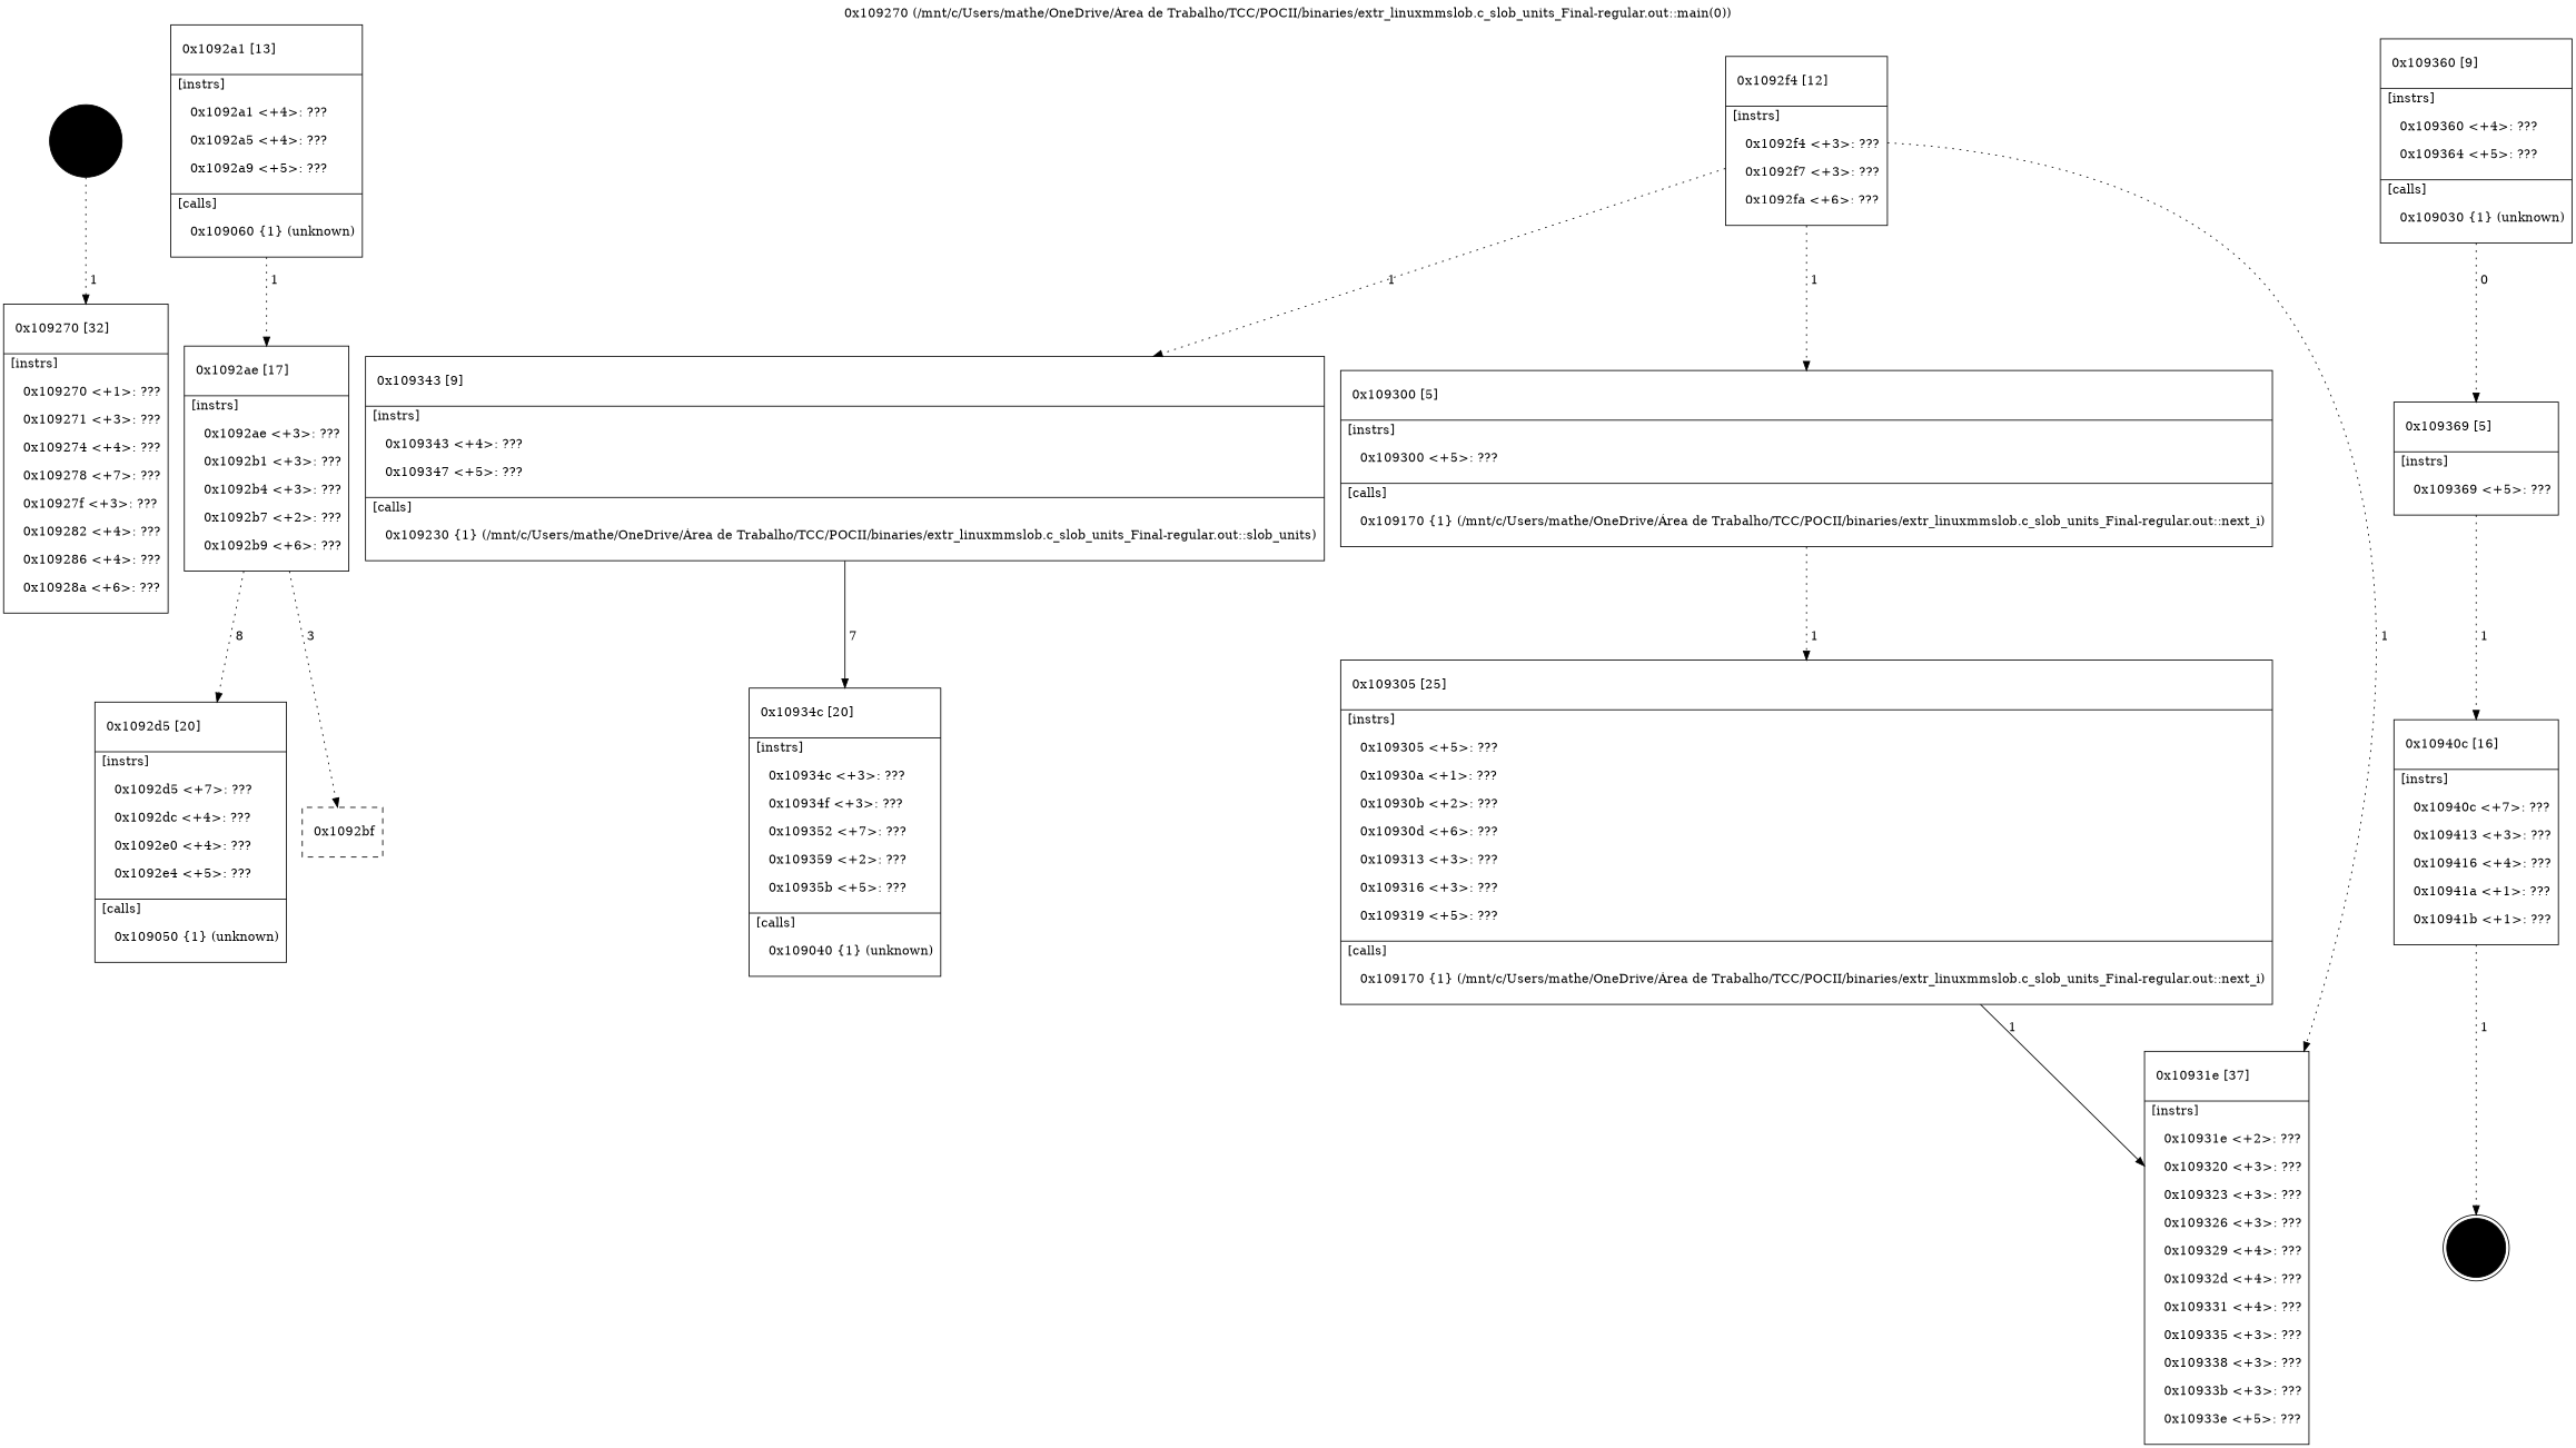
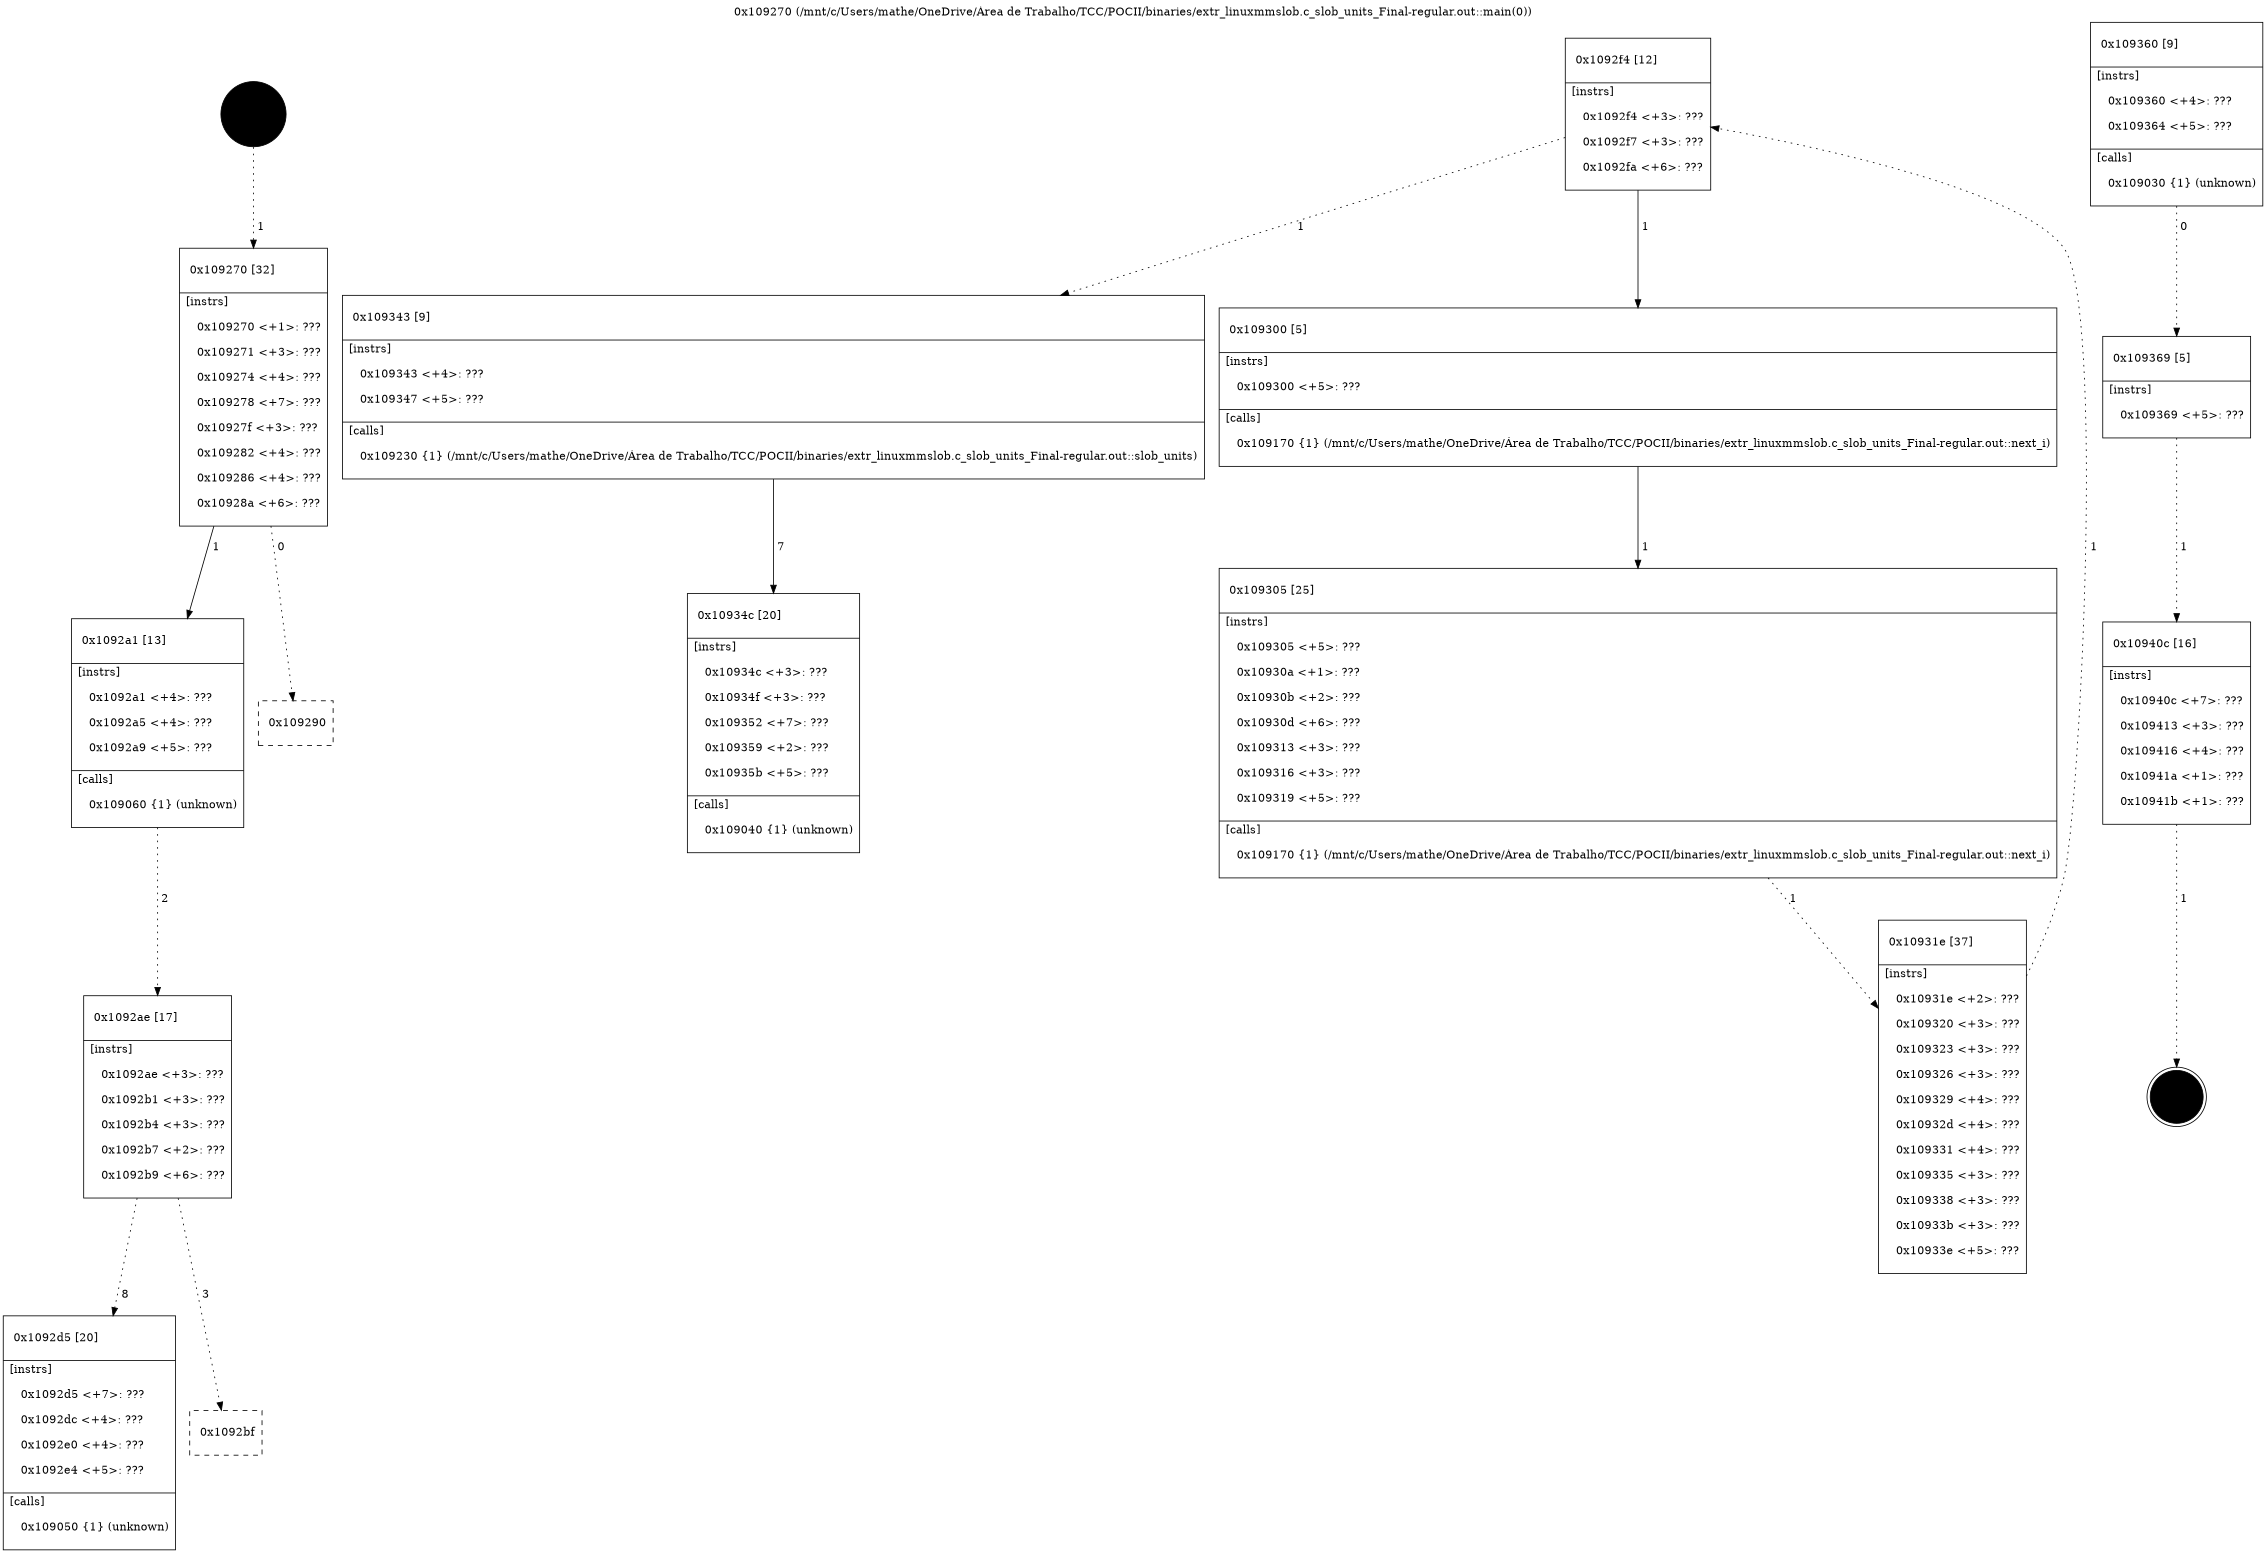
  digraph {
    label="0x109270 (/mnt/c/Users/mathe/OneDrive/Área de Trabalho/TCC/POCII/binaries/extr_linuxmmslob.c_slob_units_Final-regular.out::main(0))"
    labelloc=t
    node [shape=record]
    edge [style=dotted]
    Entry [fillcolor=black height=0.3 shape=circle style=filled width=0.3]
    n2 [label="{\n     0x109270 [32]\l\n     | [instrs]\l\n     &nbsp;&nbsp;0x109270 \<+1\>: ???\l\n     &nbsp;&nbsp;0x109271 \<+3\>: ???\l\n     &nbsp;&nbsp;0x109274 \<+4\>: ???\l\n     &nbsp;&nbsp;0x109278 \<+7\>: ???\l\n     &nbsp;&nbsp;0x10927f \<+3\>: ???\l\n     &nbsp;&nbsp;0x109282 \<+4\>: ???\l\n     &nbsp;&nbsp;0x109286 \<+4\>: ???\l\n     &nbsp;&nbsp;0x10928a \<+6\>: ???\l\n  }"]
    n3 [label="{\n     0x1092a1 [13]\l\n     | [instrs]\l\n     &nbsp;&nbsp;0x1092a1 \<+4\>: ???\l\n     &nbsp;&nbsp;0x1092a5 \<+4\>: ???\l\n     &nbsp;&nbsp;0x1092a9 \<+5\>: ???\l\n     | [calls]\l\n     &nbsp;&nbsp;0x109060 \{1\} (unknown)\l\n  }"]
+   n4 [label="{\n     0x109290\l\n  }" style=dashed]
    n5 [label="{\n     0x1092ae [17]\l\n     | [instrs]\l\n     &nbsp;&nbsp;0x1092ae \<+3\>: ???\l\n     &nbsp;&nbsp;0x1092b1 \<+3\>: ???\l\n     &nbsp;&nbsp;0x1092b4 \<+3\>: ???\l\n     &nbsp;&nbsp;0x1092b7 \<+2\>: ???\l\n     &nbsp;&nbsp;0x1092b9 \<+6\>: ???\l\n  }"]
    n6 [label="{\n     0x1092d5 [20]\l\n     | [instrs]\l\n     &nbsp;&nbsp;0x1092d5 \<+7\>: ???\l\n     &nbsp;&nbsp;0x1092dc \<+4\>: ???\l\n     &nbsp;&nbsp;0x1092e0 \<+4\>: ???\l\n     &nbsp;&nbsp;0x1092e4 \<+5\>: ???\l\n     | [calls]\l\n     &nbsp;&nbsp;0x109050 \{1\} (unknown)\l\n  }"]
    n7 [label="{\n     0x1092bf\l\n  }" style=dashed]
    n8 [label="{\n     0x1092f4 [12]\l\n     | [instrs]\l\n     &nbsp;&nbsp;0x1092f4 \<+3\>: ???\l\n     &nbsp;&nbsp;0x1092f7 \<+3\>: ???\l\n     &nbsp;&nbsp;0x1092fa \<+6\>: ???\l\n  }"]
    n9 [label="{\n     0x109343 [9]\l\n     | [instrs]\l\n     &nbsp;&nbsp;0x109343 \<+4\>: ???\l\n     &nbsp;&nbsp;0x109347 \<+5\>: ???\l\n     | [calls]\l\n     &nbsp;&nbsp;0x109230 \{1\} (/mnt/c/Users/mathe/OneDrive/Área de Trabalho/TCC/POCII/binaries/extr_linuxmmslob.c_slob_units_Final-regular.out::slob_units)\l\n  }"]
    n10 [label="{\n     0x109300 [5]\l\n     | [instrs]\l\n     &nbsp;&nbsp;0x109300 \<+5\>: ???\l\n     | [calls]\l\n     &nbsp;&nbsp;0x109170 \{1\} (/mnt/c/Users/mathe/OneDrive/Área de Trabalho/TCC/POCII/binaries/extr_linuxmmslob.c_slob_units_Final-regular.out::next_i)\l\n  }"]
    n11 [label="{\n     0x10934c [20]\l\n     | [instrs]\l\n     &nbsp;&nbsp;0x10934c \<+3\>: ???\l\n     &nbsp;&nbsp;0x10934f \<+3\>: ???\l\n     &nbsp;&nbsp;0x109352 \<+7\>: ???\l\n     &nbsp;&nbsp;0x109359 \<+2\>: ???\l\n     &nbsp;&nbsp;0x10935b \<+5\>: ???\l\n     | [calls]\l\n     &nbsp;&nbsp;0x109040 \{1\} (unknown)\l\n  }"]
    n12 [label="{\n     0x109305 [25]\l\n     | [instrs]\l\n     &nbsp;&nbsp;0x109305 \<+5\>: ???\l\n     &nbsp;&nbsp;0x10930a \<+1\>: ???\l\n     &nbsp;&nbsp;0x10930b \<+2\>: ???\l\n     &nbsp;&nbsp;0x10930d \<+6\>: ???\l\n     &nbsp;&nbsp;0x109313 \<+3\>: ???\l\n     &nbsp;&nbsp;0x109316 \<+3\>: ???\l\n     &nbsp;&nbsp;0x109319 \<+5\>: ???\l\n     | [calls]\l\n     &nbsp;&nbsp;0x109170 \{1\} (/mnt/c/Users/mathe/OneDrive/Área de Trabalho/TCC/POCII/binaries/extr_linuxmmslob.c_slob_units_Final-regular.out::next_i)\l\n  }"]
    n13 [label="{\n     0x10931e [37]\l\n     | [instrs]\l\n     &nbsp;&nbsp;0x10931e \<+2\>: ???\l\n     &nbsp;&nbsp;0x109320 \<+3\>: ???\l\n     &nbsp;&nbsp;0x109323 \<+3\>: ???\l\n     &nbsp;&nbsp;0x109326 \<+3\>: ???\l\n     &nbsp;&nbsp;0x109329 \<+4\>: ???\l\n     &nbsp;&nbsp;0x10932d \<+4\>: ???\l\n     &nbsp;&nbsp;0x109331 \<+4\>: ???\l\n     &nbsp;&nbsp;0x109335 \<+3\>: ???\l\n     &nbsp;&nbsp;0x109338 \<+3\>: ???\l\n     &nbsp;&nbsp;0x10933b \<+3\>: ???\l\n     &nbsp;&nbsp;0x10933e \<+5\>: ???\l\n  }"]
    n14 [label="{\n     0x109360 [9]\l\n     | [instrs]\l\n     &nbsp;&nbsp;0x109360 \<+4\>: ???\l\n     &nbsp;&nbsp;0x109364 \<+5\>: ???\l\n     | [calls]\l\n     &nbsp;&nbsp;0x109030 \{1\} (unknown)\l\n  }"]
    n15 [label="{\n     0x109369 [5]\l\n     | [instrs]\l\n     &nbsp;&nbsp;0x109369 \<+5\>: ???\l\n  }"]
    n16 [label="{\n     0x10940c [16]\l\n     | [instrs]\l\n     &nbsp;&nbsp;0x10940c \<+7\>: ???\l\n     &nbsp;&nbsp;0x109413 \<+3\>: ???\l\n     &nbsp;&nbsp;0x109416 \<+4\>: ???\l\n     &nbsp;&nbsp;0x10941a \<+1\>: ???\l\n     &nbsp;&nbsp;0x10941b \<+1\>: ???\l\n  }"]
    Exit [fillcolor=black height=0.3 peripheries=2 shape=circle style=filled width=0.3]
    Entry -> n2 [label=" 1"]
-   n3 -> n5 [label=" 1"]
+   n2 -> n3 [label=" 1" style=solid]
+   n2 -> n4 [label=" 0"]
+   n3 -> n5 [label=" 2"]
    n5 -> n6 [label=" 8"]
    n5 -> n7 [label=" 3"]
    n8 -> n9 [label=" 1"]
-   n8 -> n10 [label=" 1"]
+   n8 -> n10 [label=" 1" style=solid]
    n9 -> n11 [label=" 7" style=solid]
-   n10 -> n12 [label=" 1"]
-   n12 -> n13 [label=" 1" style=solid]
-   n8 -> n13 [label=" 1"]
+   n10 -> n12 [label=" 1" style=solid]
+   n12 -> n13 [label=" 1"]
+   n13 -> n8 [label=" 1"]
    n14 -> n15 [label=" 0"]
    n15 -> n16 [label=" 1"]
    n16 -> Exit [label=" 1"]
  }
